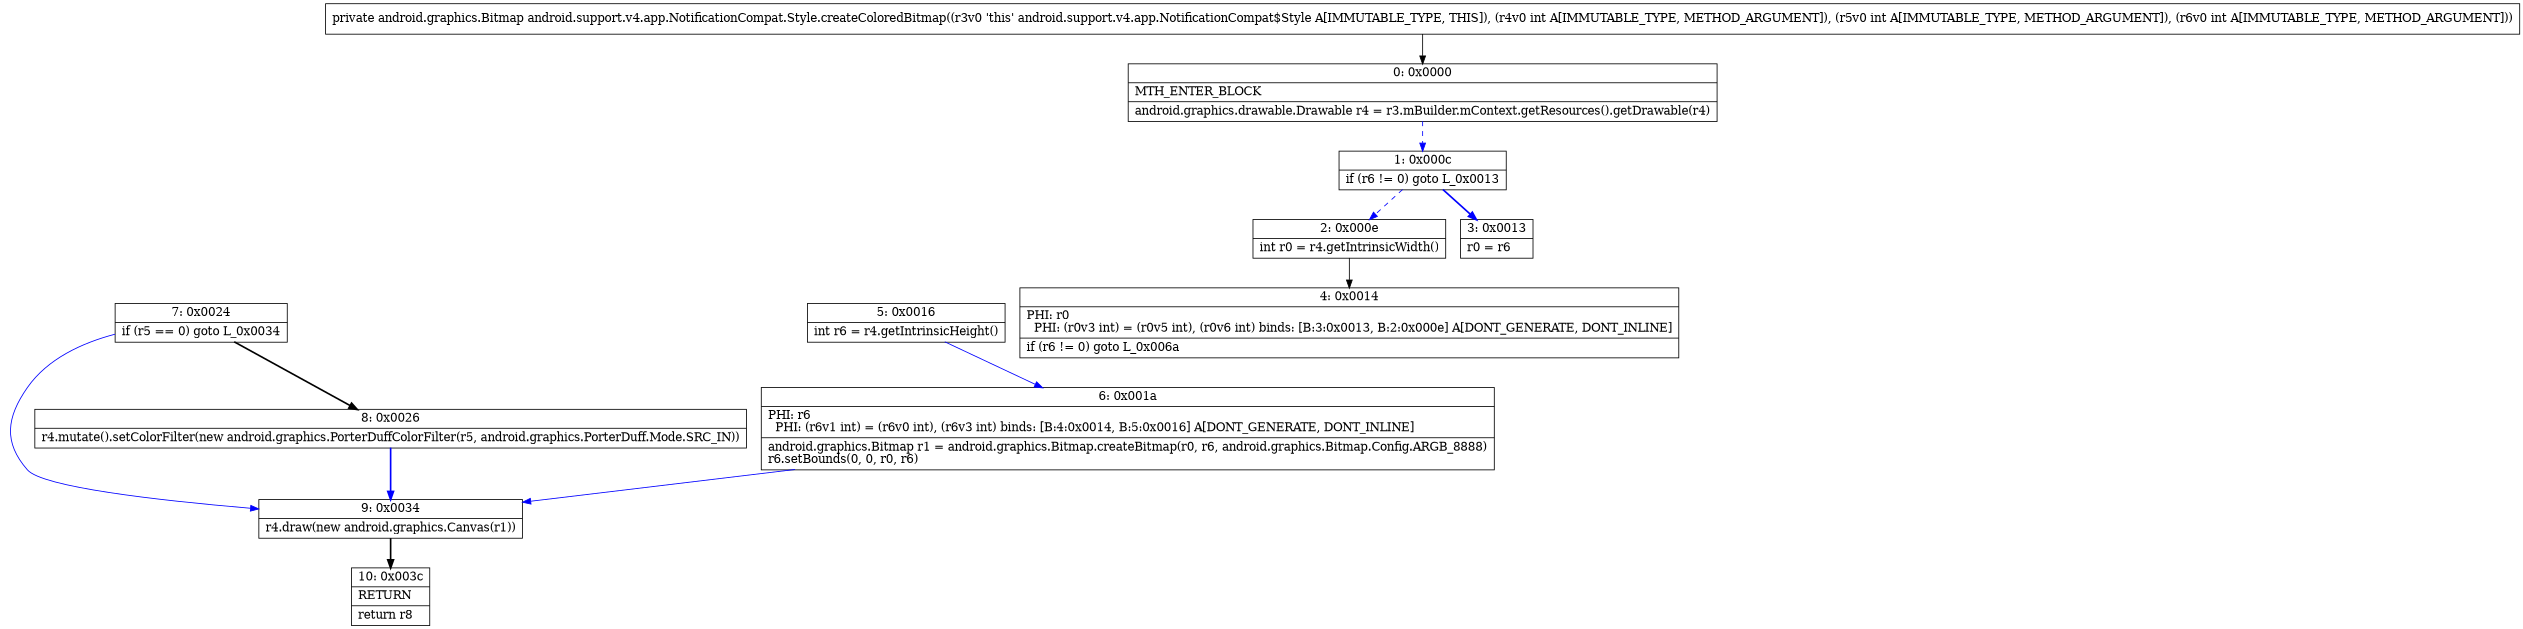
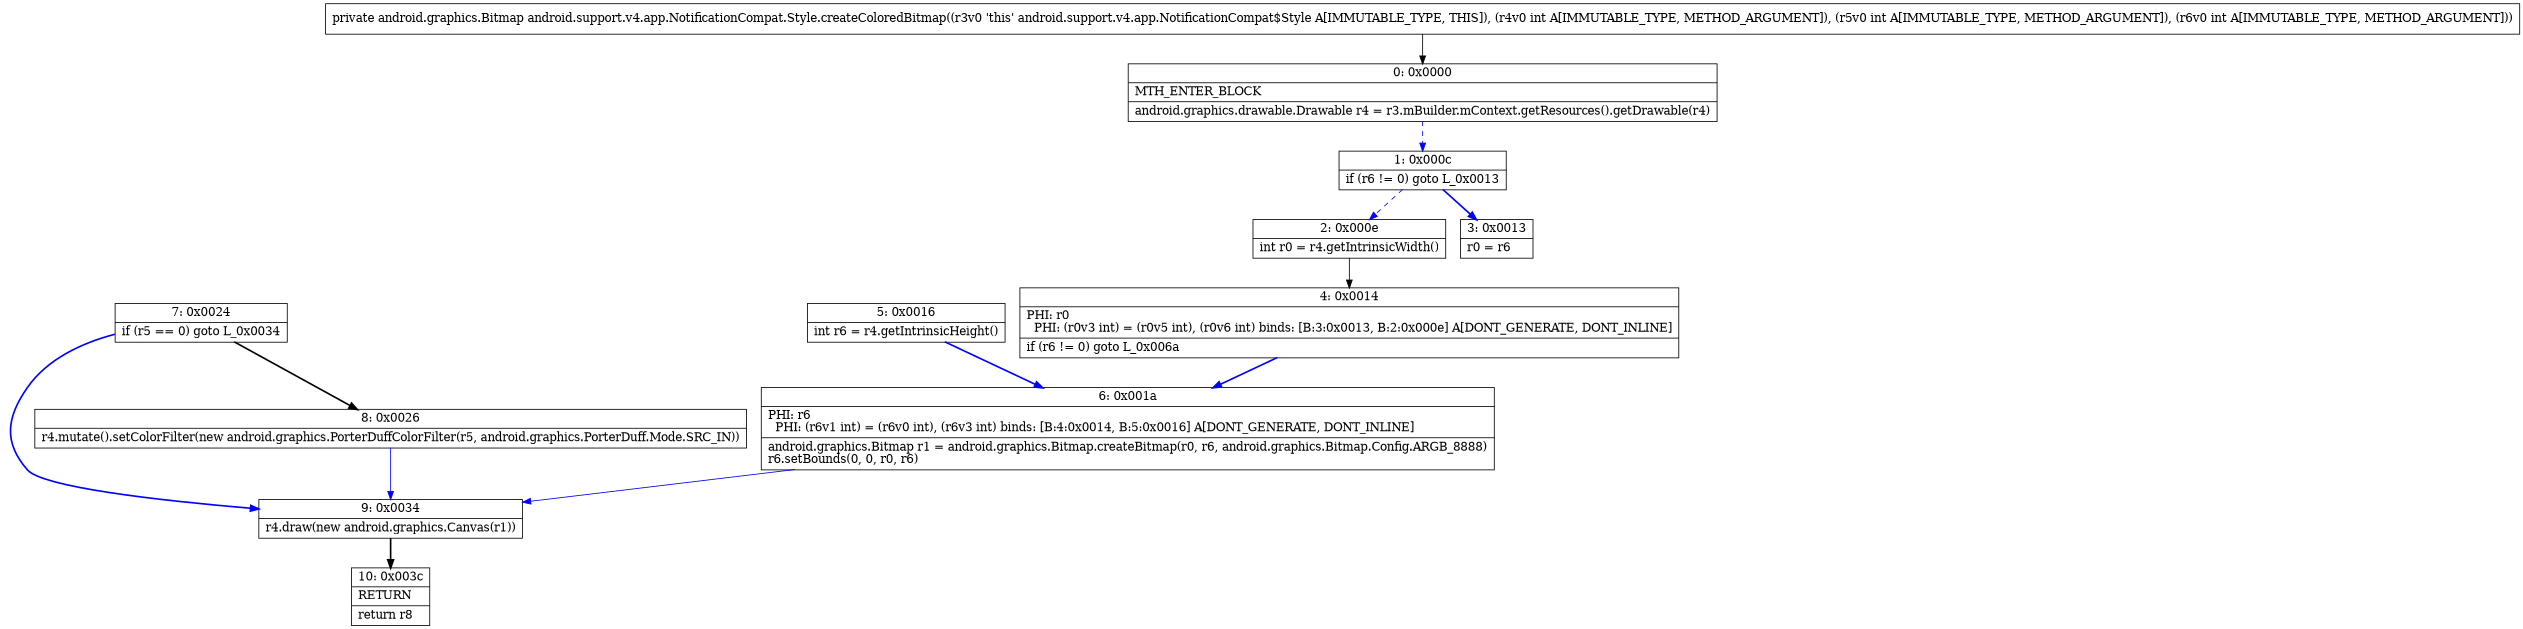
  digraph {
    node [shape=record]
    edge [color=blue style=bold]
    n1 [label="{0\:\ 0x0000|MTH_ENTER_BLOCK\l|android.graphics.drawable.Drawable r4 = r3.mBuilder.mContext.getResources().getDrawable(r4)\l}"]
    n2 [label="{1\:\ 0x000c|if (r6 != 0) goto L_0x0013\l}"]
    n3 [label="{2\:\ 0x000e|int r0 = r4.getIntrinsicWidth()\l}"]
    n4 [label="{3\:\ 0x0013|r0 = r6\l}"]
    n5 [label="{4\:\ 0x0014|PHI: r0 \l  PHI: (r0v3 int) = (r0v5 int), (r0v6 int) binds: [B:3:0x0013, B:2:0x000e] A[DONT_GENERATE, DONT_INLINE]\l|if (r6 != 0) goto L_0x006a\l}"]
    n6 [label="{6\:\ 0x001a|PHI: r6 \l  PHI: (r6v1 int) = (r6v0 int), (r6v3 int) binds: [B:4:0x0014, B:5:0x0016] A[DONT_GENERATE, DONT_INLINE]\l|android.graphics.Bitmap r1 = android.graphics.Bitmap.createBitmap(r0, r6, android.graphics.Bitmap.Config.ARGB_8888)\lr6.setBounds(0, 0, r0, r6)\l}"]
    n7 [label="{5\:\ 0x0016|int r6 = r4.getIntrinsicHeight()\l}"]
    n8 [label="{9\:\ 0x0034|r4.draw(new android.graphics.Canvas(r1))\l}"]
    n9 [label="{7\:\ 0x0024|if (r5 == 0) goto L_0x0034\l}"]
    n10 [label="{8\:\ 0x0026|r4.mutate().setColorFilter(new android.graphics.PorterDuffColorFilter(r5, android.graphics.PorterDuff.Mode.SRC_IN))\l}"]
    n11 [label="{10\:\ 0x003c|RETURN\l|return r8\l}"]
    n12 [label="{private android.graphics.Bitmap android.support.v4.app.NotificationCompat.Style.createColoredBitmap((r3v0 'this' android.support.v4.app.NotificationCompat$Style A[IMMUTABLE_TYPE, THIS]), (r4v0 int A[IMMUTABLE_TYPE, METHOD_ARGUMENT]), (r5v0 int A[IMMUTABLE_TYPE, METHOD_ARGUMENT]), (r6v0 int A[IMMUTABLE_TYPE, METHOD_ARGUMENT])) }"]
    n1 -> n2 [style=dashed]
    n2 -> n3 [style=dashed]
    n2 -> n4
    n3 -> n5 [color=black style=solid]
+   n5 -> n6
    n6 -> n8 [style=solid]
-   n7 -> n6 [style=solid]
+   n7 -> n6
    n8 -> n11 [color=black]
-   n9 -> n8 [style=solid]
+   n9 -> n8
    n9 -> n10 [color=black]
-   n10 -> n8
+   n10 -> n8 [style=solid]
    n12 -> n1 [color=black style=solid]
  }
